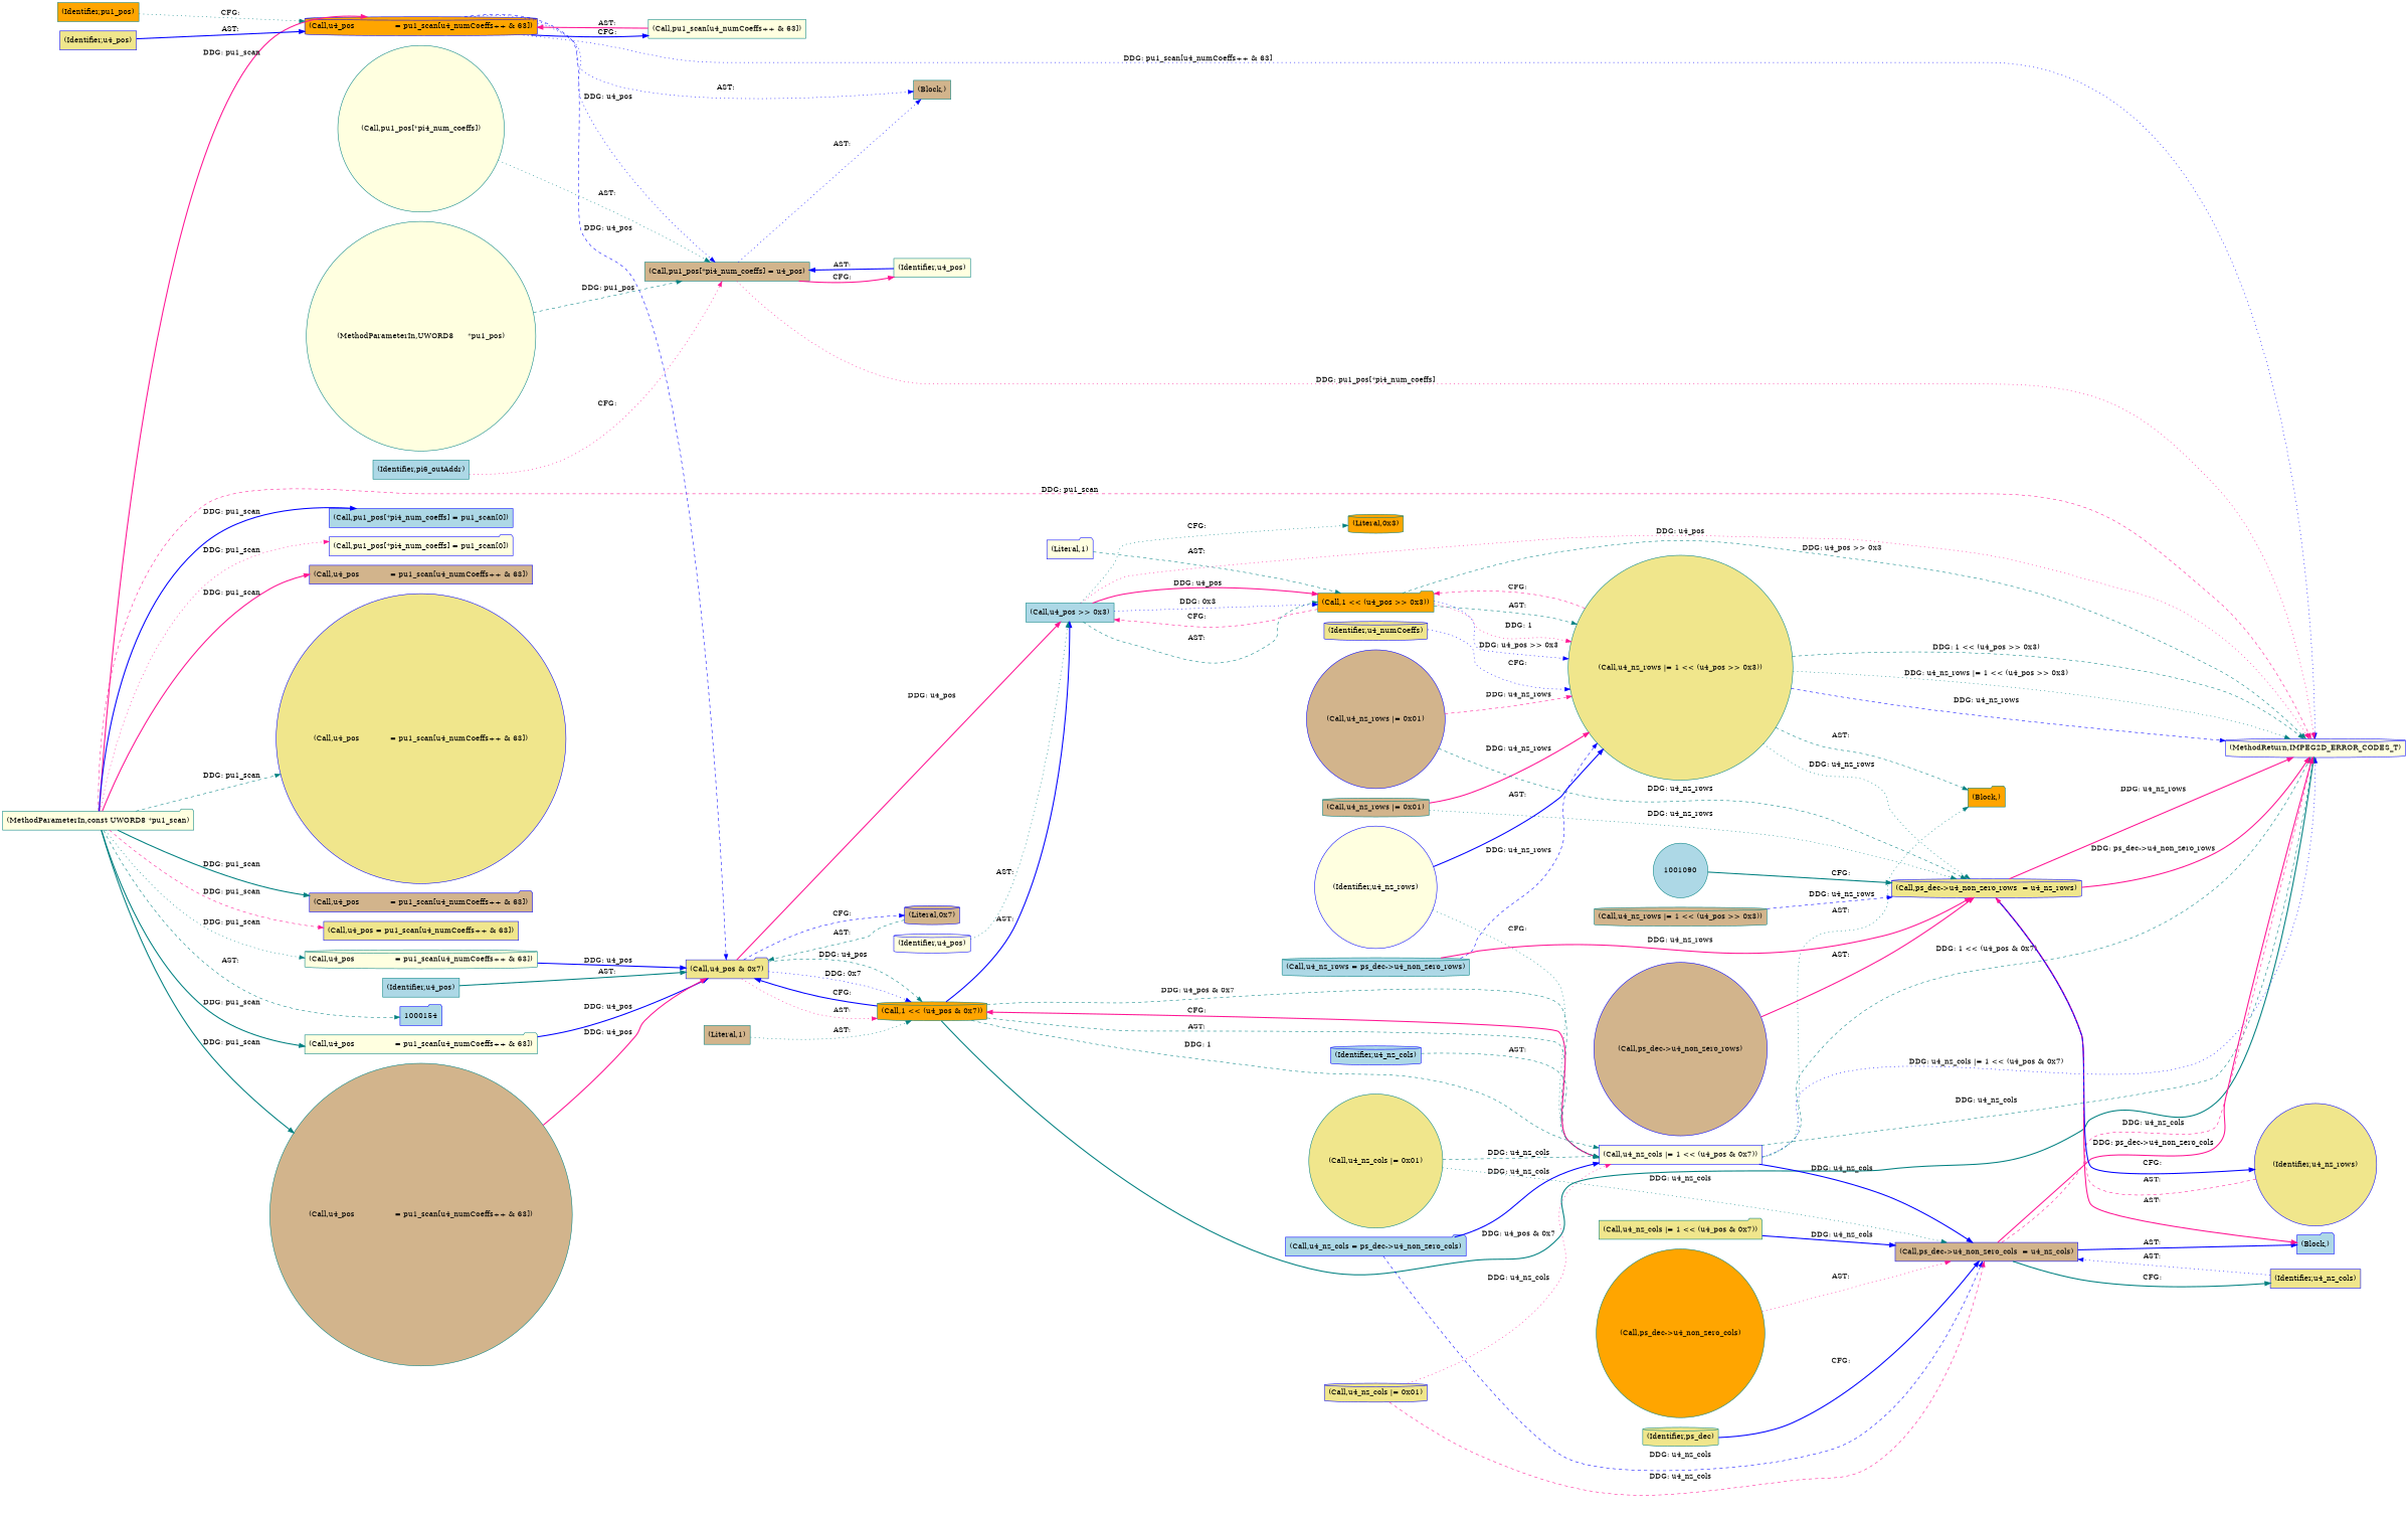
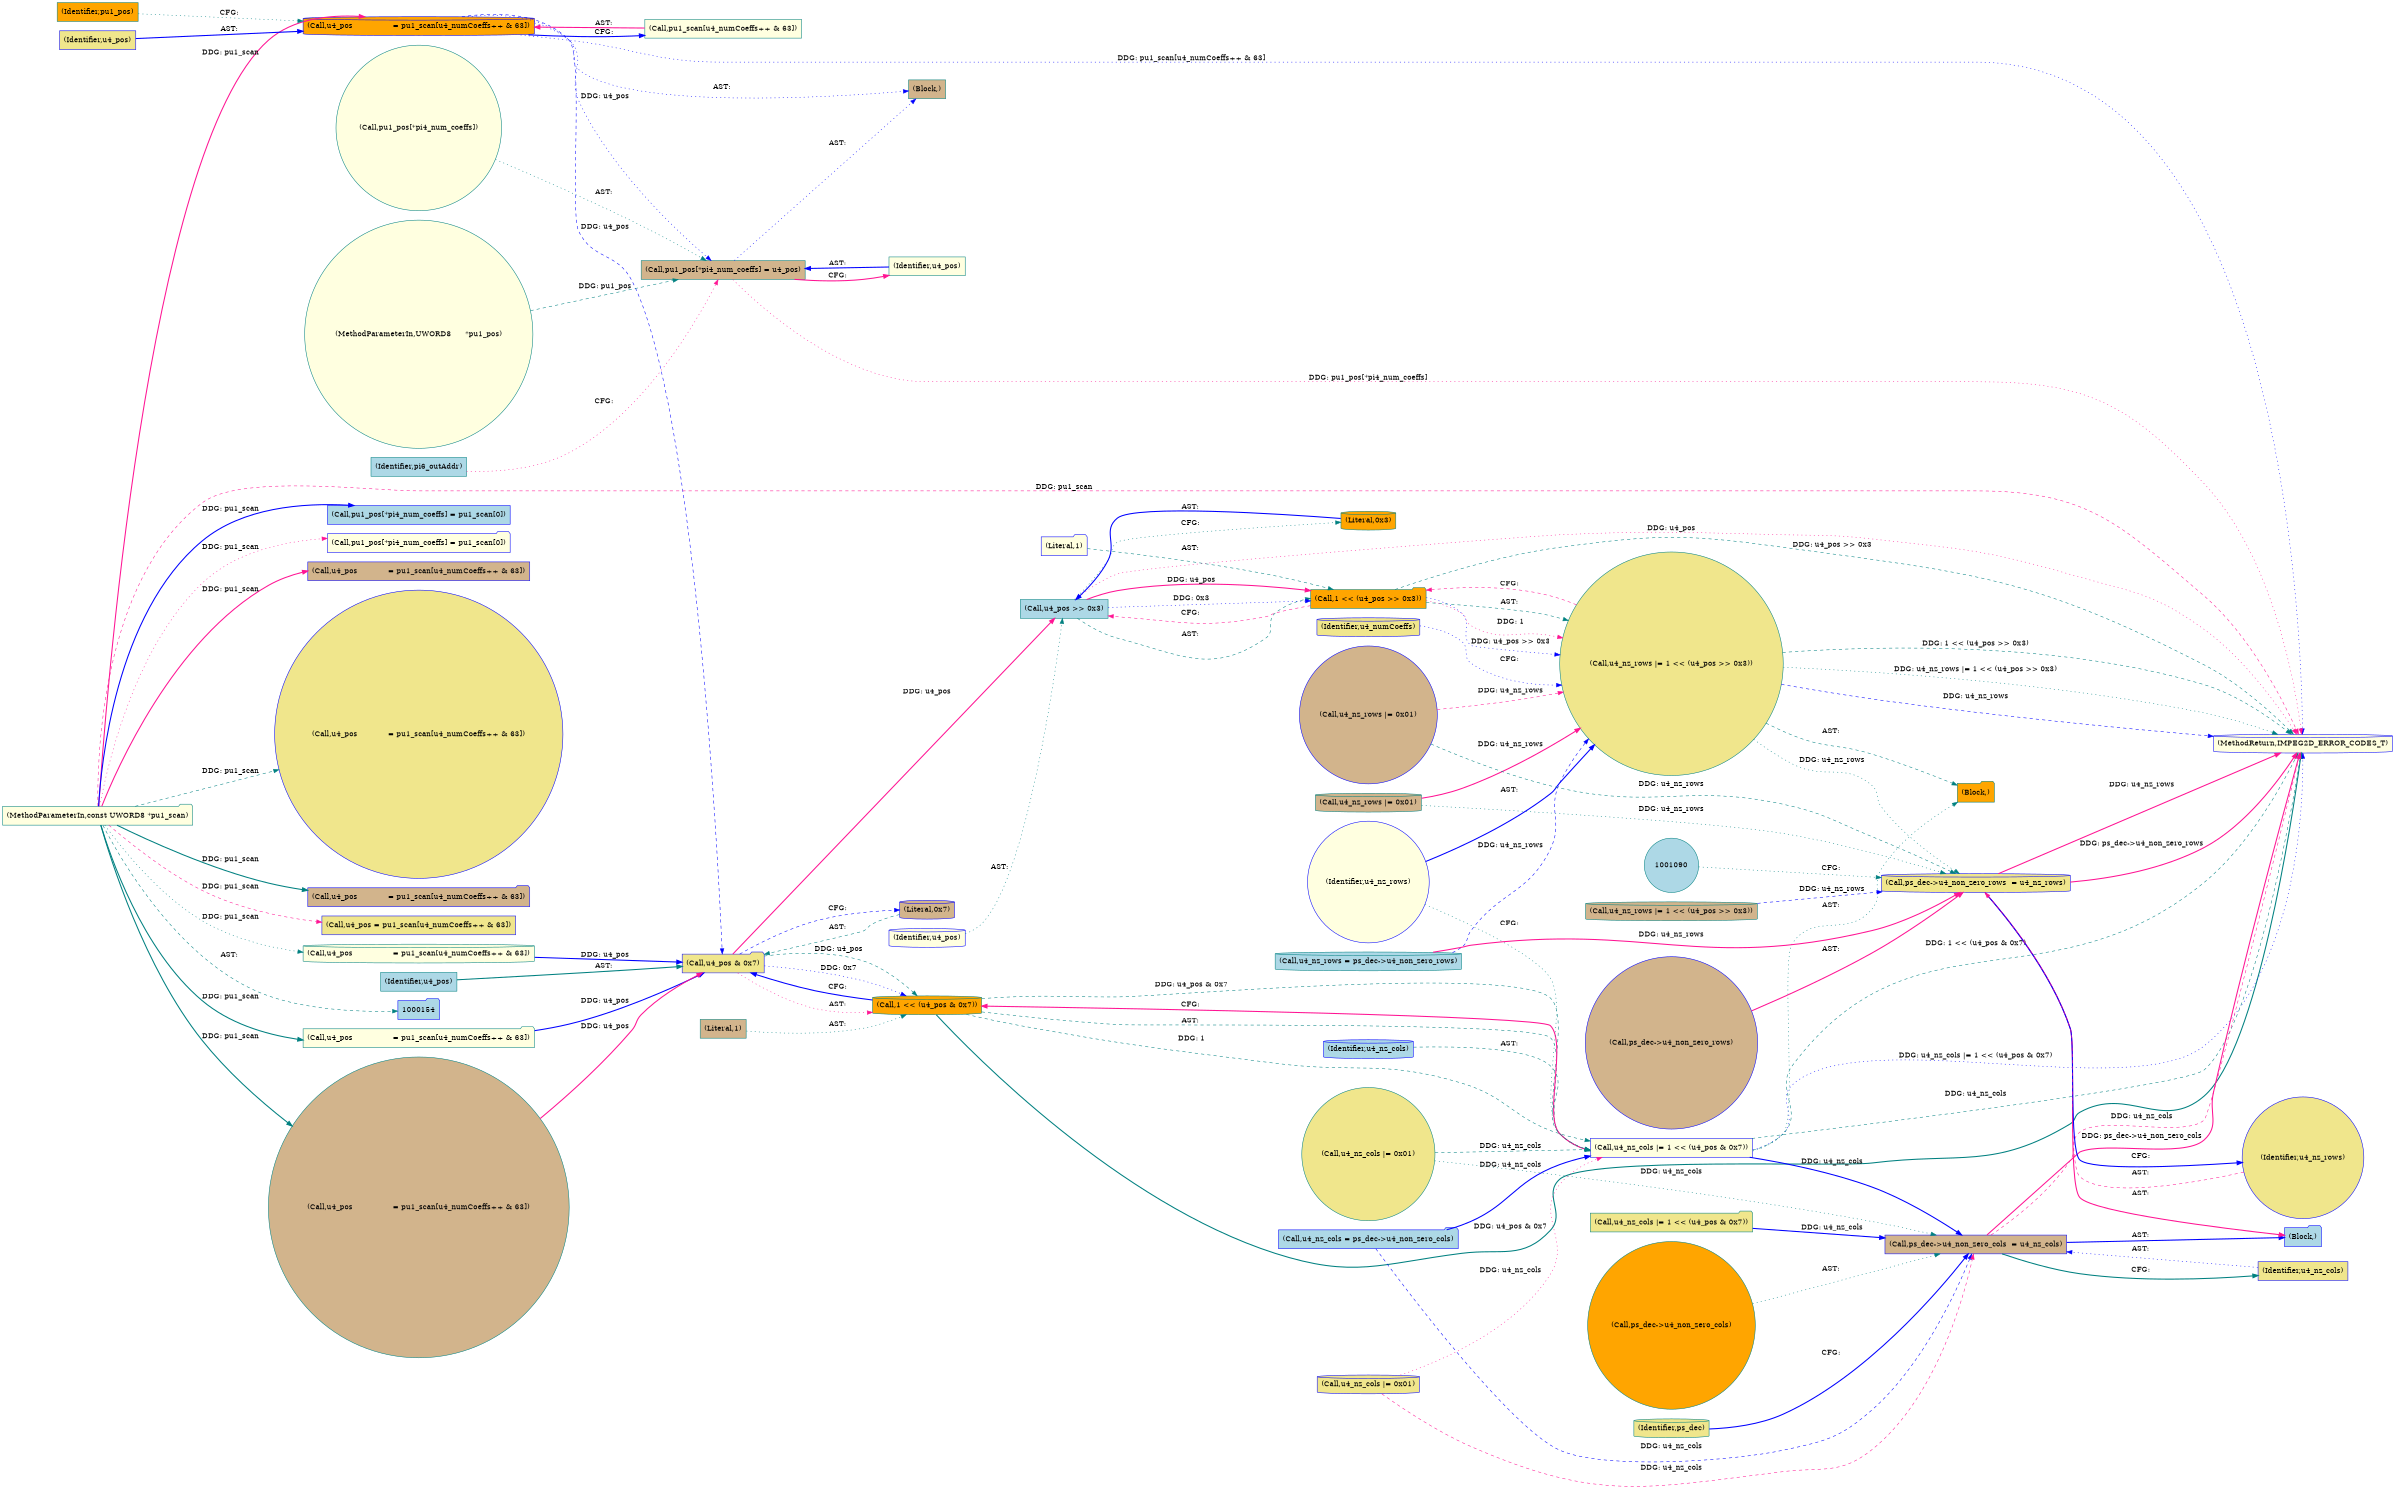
  digraph {
    rankdir=LR
    node [color=teal fillcolor=khaki shape=box style=filled]
    edge [color=teal style=bold]
    n1 [color=blue fillcolor=orange label="(Call,u4_pos                 = pu1_scan[u4_numCoeffs++ & 63])" shape=cylinder]
    n2 [fillcolor=tan label="(Call,pu1_pos[*pi4_num_coeffs] = u4_pos)"]
    n3 [color=blue label="(Call,u4_pos & 0x7)" shape=folder]
    n4 [fillcolor=tan label="(Block,)"]
    n5 [color=blue fillcolor=lightyellow label="(MethodReturn,IMPEG2D_ERROR_CODES_T)" shape=cylinder]
    n6 [fillcolor=lightyellow label="(Call,pu1_scan[u4_numCoeffs++ & 63])"]
    n7 [fillcolor=lightyellow label="(Identifier,u4_pos)"]
    n8 [fillcolor=orange label="(Call,1 << (u4_pos & 0x7))" shape=cylinder]
    n9 [fillcolor=lightblue label="(Call,u4_pos >> 0x3)"]
    n10 [color=blue fillcolor=tan label="(Literal,0x7)" shape=cylinder]
    n11 [fillcolor=lightyellow label="(MethodParameterIn,const UWORD8 *pu1_scan)" shape=folder]
    n12 [color=blue fillcolor=lightblue label="(Call,pu1_pos[*pi4_num_coeffs] = pu1_scan[0])"]
    n13 [fillcolor=lightyellow label="(Call,u4_pos                 = pu1_scan[u4_numCoeffs++ & 63])" shape=folder]
    n14 [color=blue fillcolor=lightyellow label="(Call,pu1_pos[*pi4_num_coeffs] = pu1_scan[0])" shape=folder]
    n15 [color=blue fillcolor=tan label="(Call,u4_pos             = pu1_scan[u4_numCoeffs++ & 63])"]
    n16 [fillcolor=lightyellow label="(Call,u4_pos                 = pu1_scan[u4_numCoeffs++ & 63])" shape=cylinder]
    n17 [color=blue label="(Call,u4_pos             = pu1_scan[u4_numCoeffs++ & 63])" shape=circle]
    n18 [color=blue fillcolor=tan label="(Call,u4_pos             = pu1_scan[u4_numCoeffs++ & 63])" shape=folder]
    n19 [color=blue label="(Call,u4_pos = pu1_scan[u4_numCoeffs++ & 63])"]
    n20 [fillcolor=tan label="(Call,u4_pos                 = pu1_scan[u4_numCoeffs++ & 63])" shape=circle]
    1000154 [color=blue fillcolor=lightblue shape=folder]
    n22 [color=blue fillcolor=lightyellow label="(Call,u4_nz_cols |= 1 << (u4_pos & 0x7))"]
    n23 [fillcolor=orange label="(Call,1 << (u4_pos >> 0x3))" shape=folder]
    n24 [fillcolor=orange label="(Literal,0x3)" shape=cylinder]
    n25 [color=blue fillcolor=tan label="(Call,ps_dec->u4_non_zero_cols  = u4_nz_cols)"]
    n26 [fillcolor=orange label="(Block,)" shape=folder]
    n27 [color=blue label="(Identifier,u4_nz_cols)"]
    n28 [color=blue fillcolor=lightblue label="(Block,)" shape=folder]
    n29 [label="(Call,u4_nz_rows |= 1 << (u4_pos >> 0x3))" shape=circle]
    n30 [color=blue label="(Call,ps_dec->u4_non_zero_rows  = u4_nz_rows)" shape=cylinder]
    n31 [color=blue label="(Identifier,u4_nz_rows)" shape=circle]
    n32 [color=blue label="(Identifier,u4_pos)"]
    n33 [color=blue label="(Identifier,u4_numCoeffs)" shape=cylinder]
    n34 [fillcolor=lightblue label="(Identifier,pi6_outAddr)"]
    n35 [color=blue fillcolor=lightblue label="(Call,u4_nz_cols = ps_dec->u4_non_zero_cols)" shape=folder]
    n36 [label="(Call,u4_nz_cols |= 1 << (u4_pos & 0x7))" shape=folder]
    n37 [fillcolor=orange label="(Identifier,pu1_pos)"]
    n38 [fillcolor=tan label="(Call,u4_nz_rows |= 0x01)" shape=cylinder]
    n39 [label="(Call,u4_nz_cols |= 0x01)" shape=circle]
    n40 [fillcolor=tan label="(Literal,1)"]
    n41 [fillcolor=lightblue label="(Identifier,u4_pos)"]
    n42 [color=blue fillcolor=lightblue label="(Identifier,u4_nz_cols)" shape=cylinder]
    n43 [color=blue fillcolor=lightyellow label="(Identifier,u4_nz_rows)" shape=circle]
    n44 [fillcolor=tan label="(Call,u4_nz_rows |= 1 << (u4_pos >> 0x3))" shape=cylinder]
    n45 [fillcolor=lightyellow label="(Call,pu1_pos[*pi4_num_coeffs])" shape=circle]
    n46 [color=blue fillcolor=tan label="(Call,ps_dec->u4_non_zero_rows)" shape=circle]
    n47 [fillcolor=orange label="(Call,ps_dec->u4_non_zero_cols)" shape=circle]
    n48 [color=blue label="(Call,u4_nz_cols |= 0x01)" shape=cylinder]
    n49 [fillcolor=lightyellow label="(MethodParameterIn,UWORD8      *pu1_pos)" shape=circle]
    n50 [label="(Identifier,ps_dec)" shape=cylinder]
    n51 [color=blue fillcolor=tan label="(Call,u4_nz_rows |= 0x01)" shape=circle]
    n52 [fillcolor=lightblue label="(Call,u4_nz_rows = ps_dec->u4_non_zero_rows)" shape=cylinder]
    n53 [color=blue fillcolor=lightyellow label="(Identifier,u4_pos)" shape=cylinder]
    n54 [color=blue fillcolor=lightyellow label="(Literal,1)" shape=folder]
    1001090 [fillcolor=lightblue shape=circle]
    n1 -> n2 [color=blue label="DDG: u4_pos" style=dotted]
    n1 -> n3 [color=blue label="DDG: u4_pos" style=dashed]
    n1 -> n4 [color=blue label="AST: " style=dotted]
    n1 -> n5 [color=blue label="DDG: pu1_scan[u4_numCoeffs++ & 63]" style=dotted]
    n1 -> n6 [color=blue label="CFG: "]
    n2 -> n4 [color=blue label="AST: " style=dotted]
    n2 -> n5 [color=deeppink label="DDG: pu1_pos[*pi4_num_coeffs]" style=dotted]
    n2 -> n7 [color=deeppink label="CFG: "]
    n3 -> n8 [color=deeppink label="AST: " style=dotted]
    n3 -> n8 [label="DDG: u4_pos" style=dashed]
    n3 -> n8 [color=blue label="DDG: 0x7" style=dotted]
    n3 -> n9 [color=deeppink label="DDG: u4_pos"]
    n3 -> n10 [color=blue label="CFG: " style=dashed]
    n6 -> n1 [color=deeppink label="AST: "]
    n7 -> n2 [color=blue label="AST: "]
    n8 -> n3 [color=blue label="CFG: "]
    n8 -> n5 [label="DDG: u4_pos & 0x7"]
    n8 -> n22 [label="AST: " style=dashed]
    n8 -> n22 [label="DDG: 1" style=dashed]
    n8 -> n22 [label="DDG: u4_pos & 0x7" style=dashed]
    n9 -> n5 [color=deeppink label="DDG: u4_pos" style=dotted]
    n9 -> n23 [label="AST: " style=dashed]
    n9 -> n23 [color=deeppink label="DDG: u4_pos"]
    n9 -> n23 [color=blue label="DDG: 0x3" style=dotted]
    n9 -> n24 [label="CFG: " style=dotted]
    n10 -> n3 [label="AST: " style=dashed]
    n11 -> n1 [color=deeppink label="DDG: pu1_scan"]
    n11 -> n5 [color=deeppink label="DDG: pu1_scan" style=dashed]
    n11 -> n12 [color=blue label="DDG: pu1_scan"]
    n11 -> n13 [label="DDG: pu1_scan"]
    n11 -> n14 [color=deeppink label="DDG: pu1_scan" style=dotted]
    n11 -> n15 [color=deeppink label="DDG: pu1_scan"]
    n11 -> n16 [label="DDG: pu1_scan" style=dotted]
    n11 -> n17 [label="DDG: pu1_scan" style=dashed]
    n11 -> n18 [label="DDG: pu1_scan"]
    n11 -> n19 [color=deeppink label="DDG: pu1_scan" style=dashed]
    n11 -> n20 [label="DDG: pu1_scan"]
    n11 -> 1000154 [label="AST: " style=dashed]
    n13 -> n3 [color=blue label="DDG: u4_pos"]
    n16 -> n3 [color=blue label="DDG: u4_pos"]
    n20 -> n3 [color=deeppink label="DDG: u4_pos"]
    n22 -> n5 [color=blue label="DDG: u4_nz_cols |= 1 << (u4_pos & 0x7)" style=dotted]
    n22 -> n5 [label="DDG: u4_nz_cols" style=dashed]
    n22 -> n5 [label="DDG: 1 << (u4_pos & 0x7)" style=dashed]
    n22 -> n8 [color=deeppink label="CFG: "]
    n22 -> n25 [color=blue label="DDG: u4_nz_cols"]
    n22 -> n26 [label="AST: " style=dotted]
    n23 -> n5 [label="DDG: u4_pos >> 0x3" style=dashed]
    n23 -> n9 [color=deeppink label="CFG: " style=dashed]
    n23 -> n29 [label="AST: " style=dashed]
    n23 -> n29 [color=deeppink label="DDG: 1" style=dotted]
    n23 -> n29 [color=blue label="DDG: u4_pos >> 0x3" style=dotted]
-   n8 -> n9 [color=blue label="AST: "]
+   n24 -> n9 [color=blue label="AST: "]
    n25 -> n5 [color=deeppink label="DDG: ps_dec->u4_non_zero_cols"]
    n25 -> n5 [color=deeppink label="DDG: u4_nz_cols" style=dashed]
    n25 -> n27 [label="CFG: "]
    n25 -> n28 [color=blue label="AST: "]
    n27 -> n25 [color=blue label="AST: " style=dotted]
    n29 -> n5 [label="DDG: 1 << (u4_pos >> 0x3)" style=dashed]
    n29 -> n5 [label="DDG: u4_nz_rows |= 1 << (u4_pos >> 0x3)" style=dotted]
    n29 -> n5 [color=blue label="DDG: u4_nz_rows" style=dashed]
    n29 -> n23 [color=deeppink label="CFG: " style=dashed]
    n29 -> n26 [label="AST: " style=dashed]
    n29 -> n30 [label="DDG: u4_nz_rows" style=dotted]
    n30 -> n5 [color=deeppink label="DDG: u4_nz_rows"]
    n30 -> n5 [color=deeppink label="DDG: ps_dec->u4_non_zero_rows"]
    n30 -> n28 [color=deeppink label="AST: "]
    n30 -> n31 [color=blue label="CFG: "]
    n31 -> n30 [color=deeppink label="AST: " style=dashed]
    n32 -> n1 [color=blue label="AST: "]
    n33 -> n29 [color=blue label="CFG: " style=dotted]
    n34 -> n2 [color=deeppink label="CFG: " style=dotted]
    n35 -> n22 [color=blue label="DDG: u4_nz_cols"]
    n35 -> n25 [color=blue label="DDG: u4_nz_cols" style=dashed]
    n36 -> n25 [color=blue label="DDG: u4_nz_cols"]
    n37 -> n1 [label="CFG: " style=dotted]
    n38 -> n29 [color=deeppink label="DDG: u4_nz_rows"]
    n38 -> n30 [label="DDG: u4_nz_rows" style=dotted]
    n39 -> n22 [label="DDG: u4_nz_cols" style=dashed]
    n39 -> n25 [label="DDG: u4_nz_cols" style=dotted]
    n40 -> n8 [label="AST: " style=dotted]
    n41 -> n3 [label="AST: "]
    n42 -> n22 [label="AST: " style=dashed]
    n43 -> n22 [label="CFG: " style=dotted]
    n43 -> n29 [color=blue label="AST: "]
    n44 -> n30 [color=blue label="DDG: u4_nz_rows" style=dashed]
    n45 -> n2 [label="AST: " style=dotted]
    n46 -> n30 [color=deeppink label="AST: "]
-   n47 -> n25 [color=deeppink label="AST: " style=dotted]
+   n47 -> n25 [label="AST: " style=dotted]
    n48 -> n22 [color=deeppink label="DDG: u4_nz_cols" style=dotted]
    n48 -> n25 [color=deeppink label="DDG: u4_nz_cols" style=dashed]
    n49 -> n2 [label="DDG: pu1_pos" style=dashed]
    n50 -> n25 [color=blue label="CFG: "]
    n51 -> n29 [color=deeppink label="DDG: u4_nz_rows" style=dashed]
    n51 -> n30 [label="DDG: u4_nz_rows" style=dashed]
    n52 -> n29 [color=blue label="DDG: u4_nz_rows" style=dashed]
    n52 -> n30 [color=deeppink label="DDG: u4_nz_rows"]
    n53 -> n9 [label="AST: " style=dotted]
    n54 -> n23 [label="AST: " style=dashed]
-   1001090 -> n30 [label="CFG: "]
+   1001090 -> n30 [label="CFG: " style=dotted]
  }
